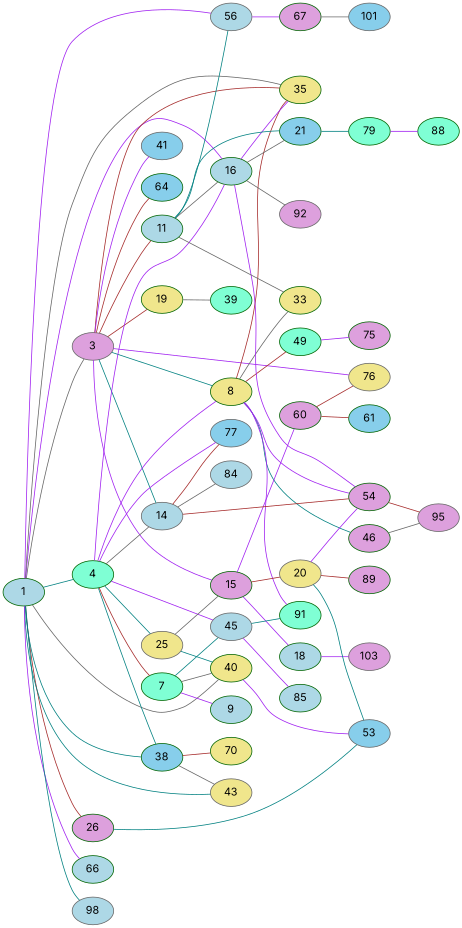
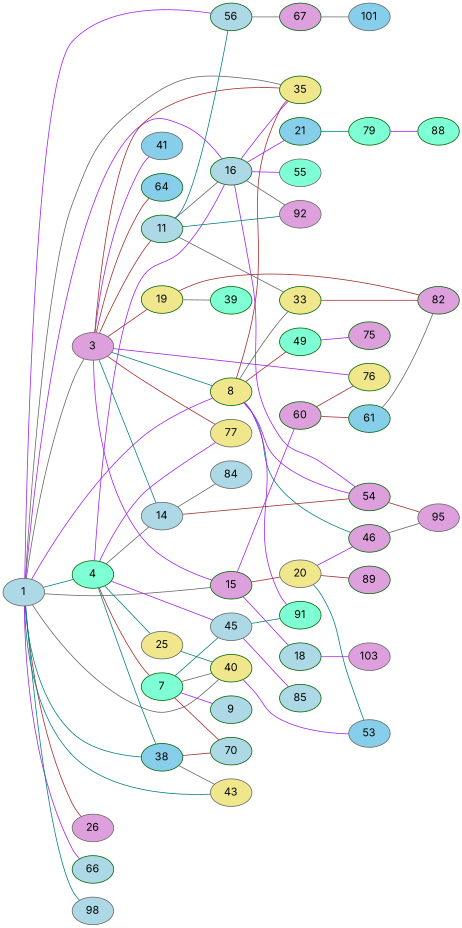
  graph {
    fontname=Inter
    rankdir=LR
    node [color=darkgreen fillcolor=plum fontname=Inter style=filled]
    edge [color=purple fontname=Inter]
-   1 [fillcolor=lightblue super="+2+6"]
+   1 [color=gray40 fillcolor=lightblue super="+2+6"]
    3 [color=gray40 super="+10+68+13"]
    4 [fillcolor=aquamarine super="+12+31+51+5"]
    8 [fillcolor=khaki super="+28"]
    15 [super="+78"]
    16 [fillcolor=lightblue super="+30+48"]
-   26 [super="+44"]
+   26 [color=gray40 super="+44"]
    35 [fillcolor=khaki super="+83+65"]
    38 [fillcolor=skyblue super="+52"]
    40 [fillcolor=khaki super="+63+87"]
    43 [color=gray40 fillcolor=khaki super="+104"]
-   56 [color=gray40 fillcolor=lightblue super="+57"]
+   56 [fillcolor=lightblue super="+57"]
    66 [fillcolor=lightblue]
    98 [color=gray40 fillcolor=lightblue]
    11 [fillcolor=lightblue super="+42+86+29"]
    14 [color=gray40 fillcolor=lightblue super="+22"]
    19 [fillcolor=khaki super="+105"]
    41 [color=gray40 fillcolor=skyblue]
    64 [fillcolor=skyblue super="+81"]
-   76 [color=gray40 fillcolor=khaki]
-   77 [color=gray40 fillcolor=skyblue]
+   76 [fillcolor=khaki]
+   77 [color=gray40 fillcolor=khaki]
    7 [fillcolor=aquamarine super="+36+32"]
    25 [color=gray40 fillcolor=khaki]
    45 [color=gray40 fillcolor=lightblue]
    33 [fillcolor=khaki super="+80"]
    46
    49 [fillcolor=aquamarine]
    54 [super="+90"]
    91 [fillcolor=aquamarine super="+102"]
    18 [fillcolor=lightblue super="+23"]
    20 [color=gray40 fillcolor=khaki super="+69"]
    60
    92 [color=gray40]
    21 [fillcolor=skyblue]
+   55 [color=gray40 fillcolor=aquamarine]
    53 [color=gray40 fillcolor=skyblue super="+58"]
-   70 [fillcolor=khaki super="+73"]
+   70 [fillcolor=lightblue super="+73"]
    67
    84 [color=gray40 fillcolor=lightblue]
    39 [fillcolor=aquamarine]
+   82
    9 [fillcolor=lightblue]
    85 [fillcolor=lightblue super="+93"]
    95 [color=gray40]
    75 [super="+99"]
    103 [color=gray40]
    89 [super="+96"]
    61 [fillcolor=skyblue]
    79 [fillcolor=aquamarine]
    88 [fillcolor=aquamarine super="+94"]
    101 [color=gray40 fillcolor=skyblue]
    1 -- 3 [color=gray40]
    1 -- 4 [color=teal weight=2]
-   4 -- 8
-   25 -- 15 [color=gray40]
+   1 -- 8
+   1 -- 15 [color=gray40]
    1 -- 16
    1 -- 26 [color=brown]
    1 -- 35 [color=gray40]
    1 -- 38 [color=teal]
    1 -- 40 [color=gray40]
    1 -- 43 [color=teal]
    1 -- 56
    1 -- 66
    1 -- 98 [color=teal]
    3 -- 8 [color=teal]
    3 -- 15
    3 -- 35 [color=brown]
    3 -- 11 [color=brown]
    3 -- 14 [color=teal weight=2]
    3 -- 19 [color=brown]
    3 -- 41
    3 -- 64 [color=brown]
    3 -- 76
-   14 -- 77 [color=brown]
+   3 -- 77 [color=brown]
    4 -- 16
    4 -- 38 [color=teal]
    4 -- 14 [color=gray40]
    4 -- 77
    4 -- 7 [color=brown]
    4 -- 25 [color=teal]
    4 -- 45
    8 -- 35 [color=brown]
    8 -- 33 [color=gray40]
    8 -- 46 [color=teal]
    8 -- 49 [color=brown]
    8 -- 54
    8 -- 91
    15 -- 18 [weight=2]
    15 -- 20 [color=brown]
    15 -- 60
    16 -- 35 [weight=2]
    16 -- 54
    16 -- 92 [color=gray40]
-   16 -- 21 [color=gray40]
-   26 -- 53 [color=teal]
+   16 -- 21
+   16 -- 55
    38 -- 43 [color=gray40]
    38 -- 70 [color=brown]
    40 -- 53
-   56 -- 67
+   56 -- 67 [color=gray40]
    11 -- 16 [color=gray40]
    11 -- 56 [color=teal]
    11 -- 33 [color=gray40]
-   11 -- 21 [color=teal]
+   11 -- 92 [color=teal]
    14 -- 54 [color=brown]
    14 -- 84 [color=gray40]
    19 -- 39 [color=gray40]
+   19 -- 82 [color=brown]
    7 -- 40 [color=gray40]
    7 -- 45 [color=teal]
+   7 -- 70 [color=brown]
    7 -- 9
    25 -- 40 [color=teal]
    45 -- 91 [color=teal]
    45 -- 85
+   33 -- 82 [color=brown]
    46 -- 95 [color=gray40]
    49 -- 75
    54 -- 95 [color=brown]
    18 -- 103
-   20 -- 54
+   20 -- 46
    20 -- 53 [color=teal]
    20 -- 89 [color=brown]
    60 -- 76 [color=brown]
    60 -- 61 [color=brown]
    21 -- 79 [color=teal]
    67 -- 101 [color=gray40]
+   61 -- 82 [color=gray40]
    79 -- 88
  }
